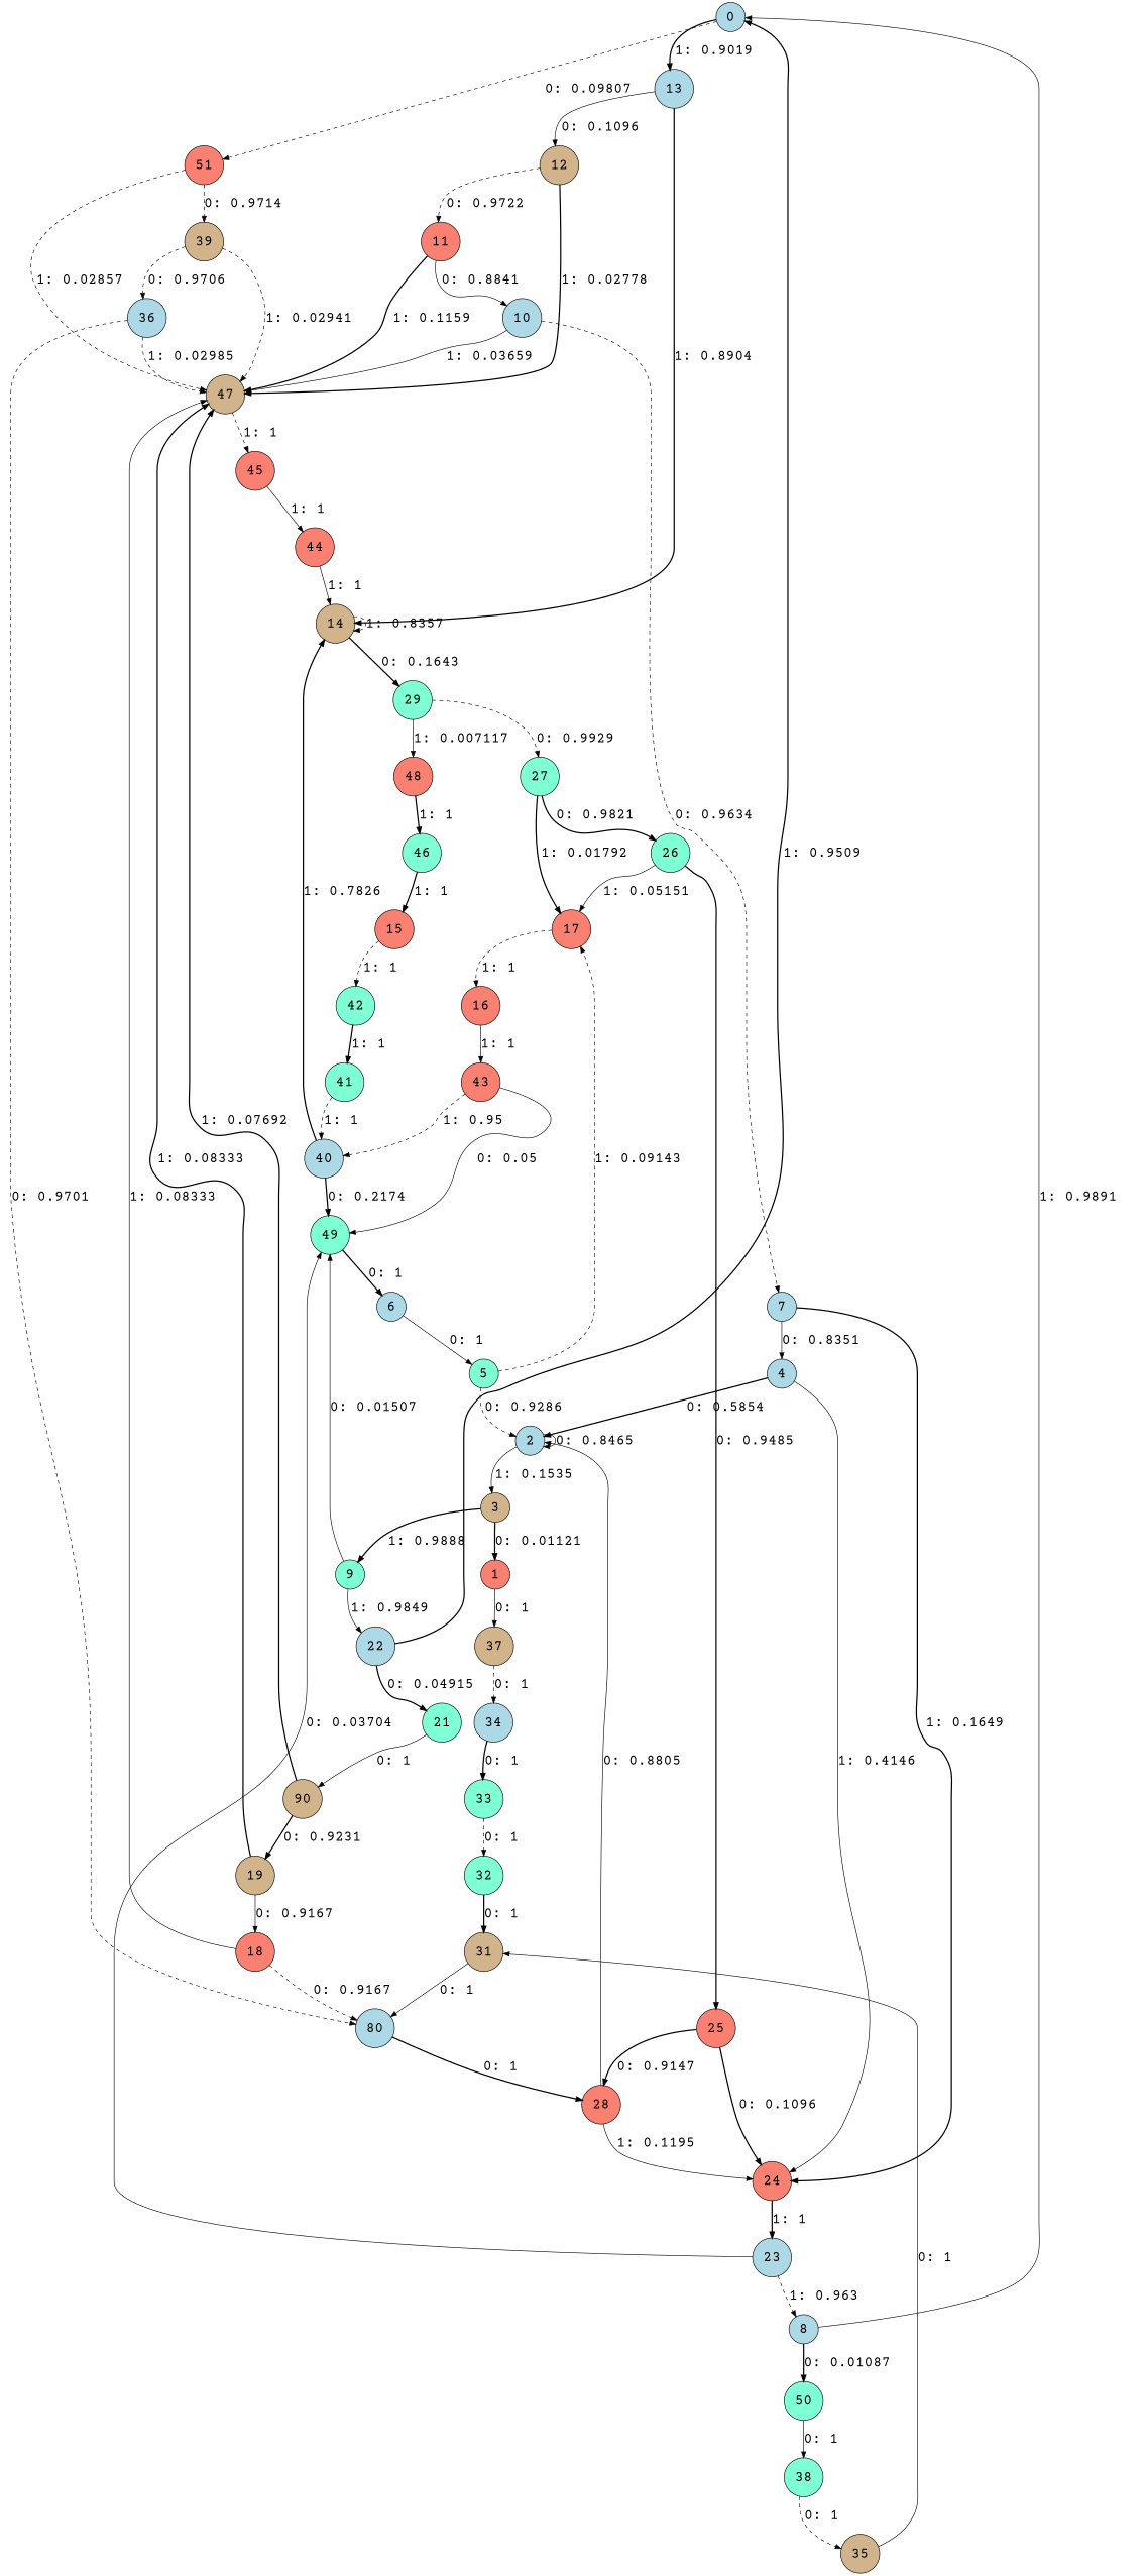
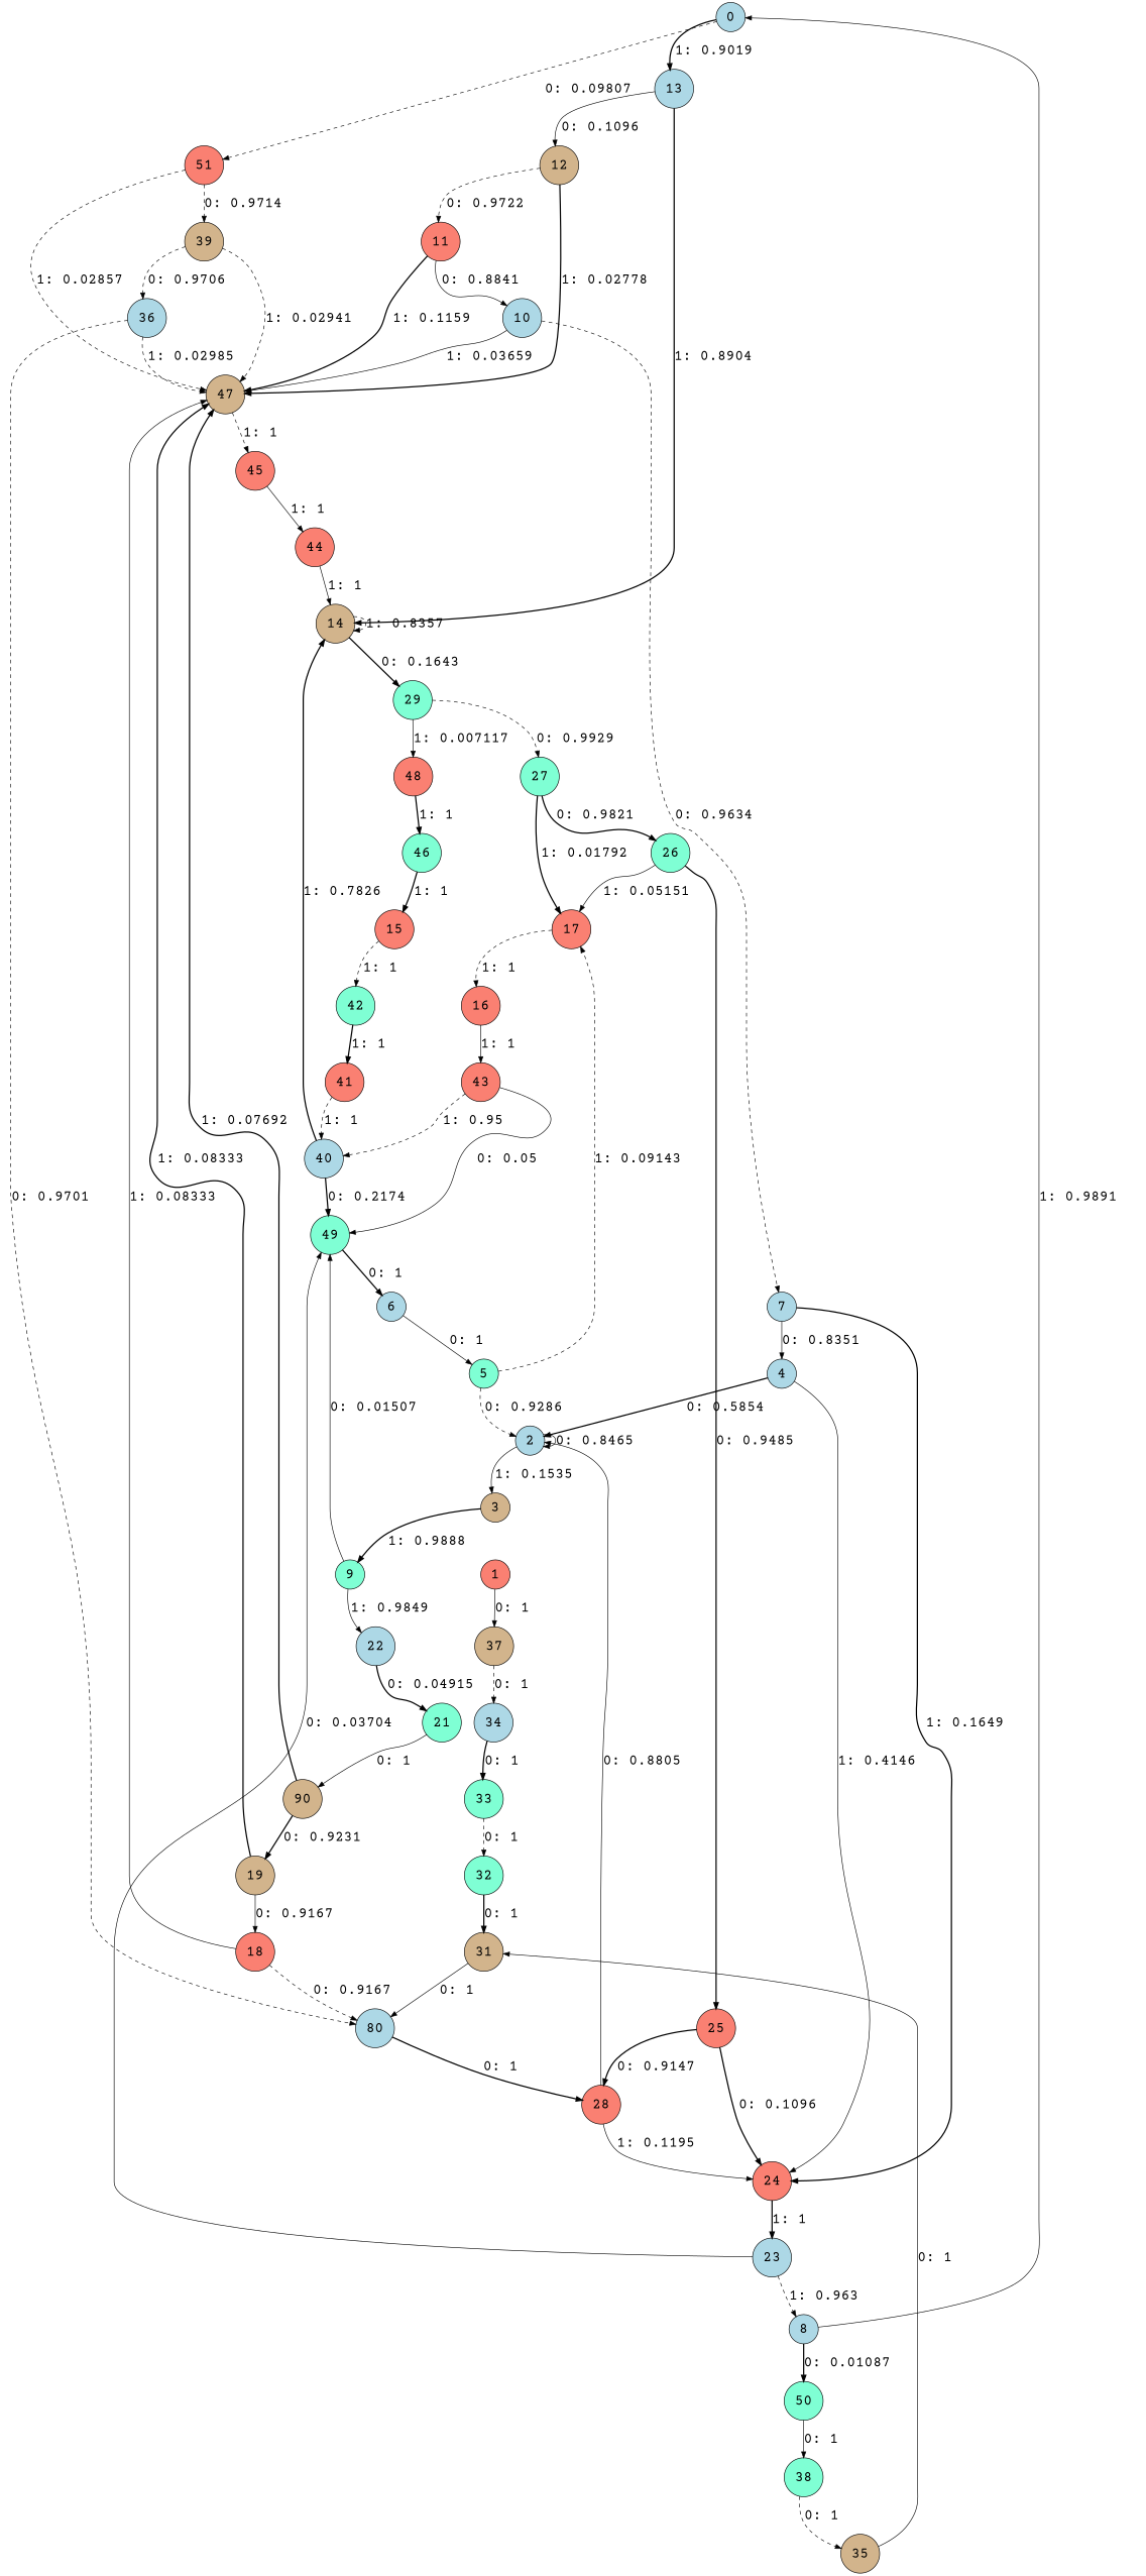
  digraph {
    fontname="Courier Prime"
    node [fillcolor=lightblue fontname="Courier Prime" fontsize=24 shape=circle style=filled]
    edge [fontname="Courier Prime" fontsize=24 style=bold]
    0
    51 [fillcolor=salmon]
    13
    47 [fillcolor=tan]
    39 [fillcolor=tan]
    12 [fillcolor=tan]
    14 [fillcolor=tan]
    45 [fillcolor=salmon]
    36
    11 [fillcolor=salmon]
    29 [fillcolor=aquamarine]
    37 [fillcolor=tan]
    1 [fillcolor=salmon]
    34
    33 [fillcolor=aquamarine]
    2
    3 [fillcolor=tan]
    9 [fillcolor=aquamarine]
    49 [fillcolor=aquamarine]
    22
    6
    21 [fillcolor=aquamarine]
    4
    24 [fillcolor=salmon]
    23
    8
    5 [fillcolor=aquamarine]
    17 [fillcolor=salmon]
    16 [fillcolor=salmon]
    43 [fillcolor=salmon]
    7
    50 [fillcolor=aquamarine]
    38 [fillcolor=aquamarine]
    35 [fillcolor=tan]
    n35 [fillcolor=tan label=90]
    10
    44 [fillcolor=salmon]
    27 [fillcolor=aquamarine]
    48 [fillcolor=salmon]
    26 [fillcolor=aquamarine]
    46 [fillcolor=aquamarine]
    42 [fillcolor=aquamarine]
    15 [fillcolor=salmon]
-   41 [fillcolor=aquamarine]
+   41 [fillcolor=salmon]
    40
    18 [fillcolor=salmon]
    n47 [label=80]
    28 [fillcolor=salmon]
    19 [fillcolor=tan]
    25 [fillcolor=salmon]
    31 [fillcolor=tan]
    32 [fillcolor=aquamarine]
    0 -> 51 [label="0: 0.09807  " style=dashed]
    0 -> 13 [label="1: 0.9019   "]
    51 -> 47 [label="1: 0.02857  " style=dashed]
    51 -> 39 [label="0: 0.9714   " style=dashed]
    13 -> 12 [label="0: 0.1096   " style=solid]
    13 -> 14 [label="1: 0.8904   "]
    47 -> 45 [label="1: 1        " style=dashed]
    39 -> 47 [label="1: 0.02941  " style=dashed]
    39 -> 36 [label="0: 0.9706   " style=dashed]
    12 -> 47 [label="1: 0.02778  "]
    12 -> 11 [label="0: 0.9722   " style=dashed]
    14 -> 14 [label="1: 0.8357   " style=dashed]
    14 -> 29 [label="0: 0.1643   "]
    45 -> 44 [label="1: 1        " style=solid]
    36 -> 47 [label="1: 0.02985  " style=dashed]
    36 -> n47 [label="0: 0.9701   " style=dashed]
    11 -> 47 [label="1: 0.1159   "]
    11 -> 10 [label="0: 0.8841   " style=solid]
    29 -> 27 [label="0: 0.9929   " style=dashed]
    29 -> 48 [label="1: 0.007117  " style=solid]
    37 -> 34 [label="0: 1        " style=dashed]
    1 -> 37 [label="0: 1        " style=solid]
    34 -> 33 [label="0: 1        "]
    33 -> 32 [label="0: 1        " style=dashed]
    2 -> 2 [label="0: 0.8465   " style=solid]
    2 -> 3 [label="1: 0.1535   " style=solid]
-   3 -> 1 [label="0: 0.01121  "]
    3 -> 9 [label="1: 0.9888   "]
    9 -> 49 [label="0: 0.01507  " style=solid]
    9 -> 22 [label="1: 0.9849   " style=solid]
    49 -> 6 [label="0: 1        "]
-   22 -> 0 [label="1: 0.9509   "]
    22 -> 21 [label="0: 0.04915  "]
    6 -> 5 [label="0: 1        " style=solid]
    21 -> n35 [label="0: 1        " style=solid]
    4 -> 2 [label="0: 0.5854   "]
    4 -> 24 [label="1: 0.4146   " style=solid]
    24 -> 23 [label="1: 1        "]
    23 -> 49 [label="0: 0.03704  " style=solid]
    23 -> 8 [label="1: 0.963    " style=dashed]
    8 -> 0 [label="1: 0.9891   " style=solid]
    8 -> 50 [label="0: 0.01087  "]
    5 -> 2 [label="0: 0.9286   " style=dashed]
    5 -> 17 [label="1: 0.09143  " style=dashed]
    17 -> 16 [label="1: 1        " style=dashed]
    16 -> 43 [label="1: 1        " style=solid]
    43 -> 49 [label="0: 0.05     " style=solid]
    43 -> 40 [label="1: 0.95     " style=dashed]
    7 -> 4 [label="0: 0.8351   " style=solid]
    7 -> 24 [label="1: 0.1649   "]
    50 -> 38 [label="0: 1        " style=solid]
    38 -> 35 [label="0: 1        " style=dashed]
    35 -> 31 [label="0: 1        " style=solid]
    n35 -> 47 [label="1: 0.07692  "]
    n35 -> 19 [label="0: 0.9231   "]
    10 -> 47 [label="1: 0.03659  " style=solid]
    10 -> 7 [label="0: 0.9634   " style=dashed]
    44 -> 14 [label="1: 1        " style=solid]
    27 -> 17 [label="1: 0.01792  "]
    27 -> 26 [label="0: 0.9821   "]
    48 -> 46 [label="1: 1        "]
    26 -> 17 [label="1: 0.05151  " style=solid]
    26 -> 25 [label="0: 0.9485   "]
    46 -> 15 [label="1: 1        "]
    42 -> 41 [label="1: 1        "]
    15 -> 42 [label="1: 1        " style=dashed]
    41 -> 40 [label="1: 1        " style=dashed]
    40 -> 14 [label="1: 0.7826   "]
    40 -> 49 [label="0: 0.2174   "]
    18 -> 47 [label="1: 0.08333  " style=solid]
    18 -> n47 [label="0: 0.9167   " style=dashed]
    n47 -> 28 [label="0: 1        "]
    28 -> 2 [label="0: 0.8805   " style=solid]
    28 -> 24 [label="1: 0.1195   " style=solid]
    19 -> 47 [label="1: 0.08333  "]
    19 -> 18 [label="0: 0.9167   " style=solid]
    25 -> 24 [label="0: 0.1096   "]
    25 -> 28 [label="0: 0.9147   "]
    31 -> n47 [label="0: 1        " style=solid]
    32 -> 31 [label="0: 1        "]
  }
